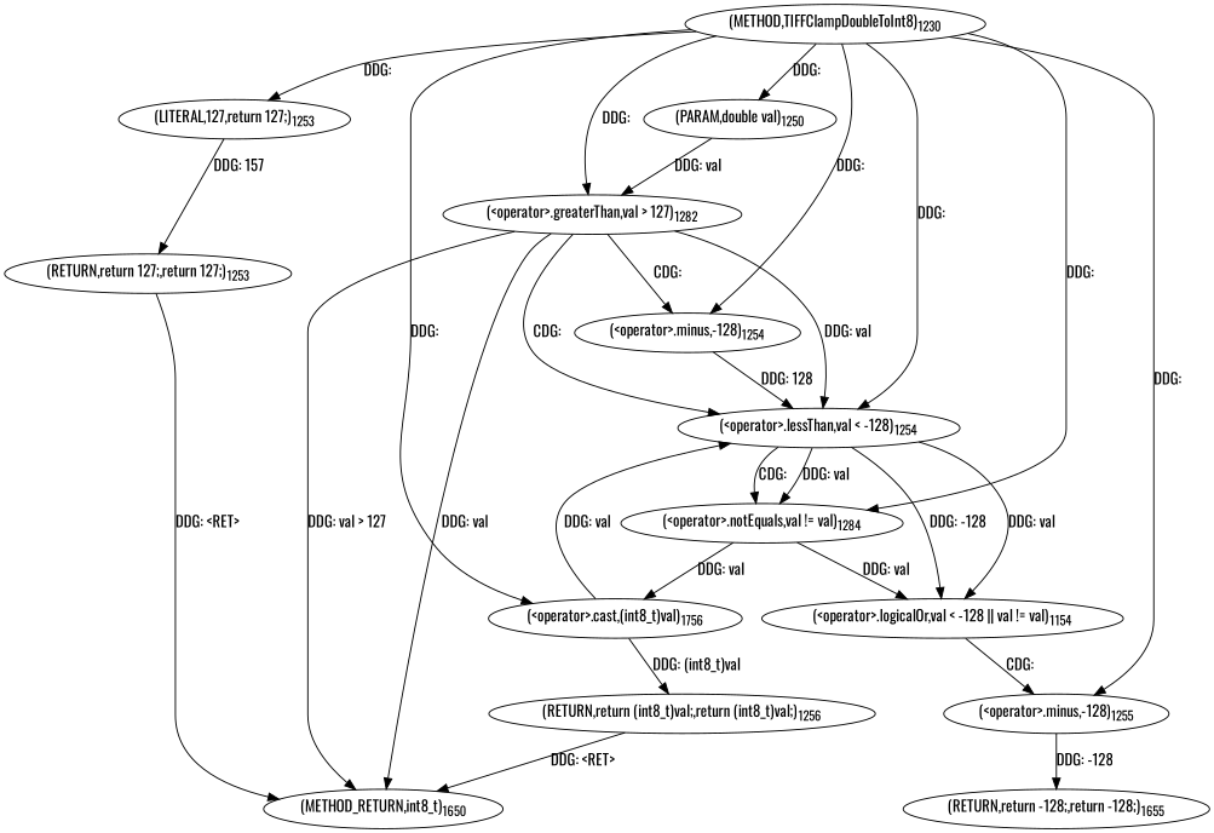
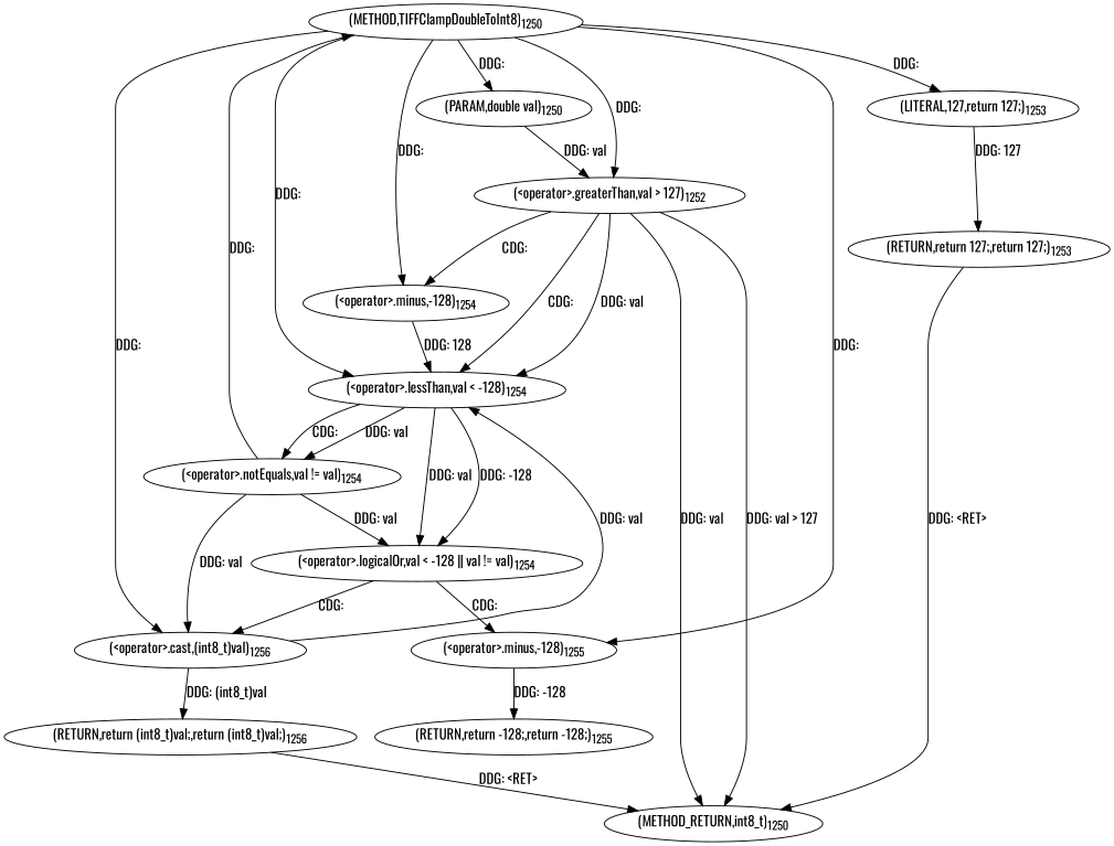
  digraph {
    fontname=Oswald
    node [fontname=Oswald]
    edge [fontname=Oswald]
-   n1 [label=<(METHOD,TIFFClampDoubleToInt8)<SUB>1230</SUB>>]
+   n1 [label=<(METHOD,TIFFClampDoubleToInt8)<SUB>1250</SUB>>]
    n2 [label=<(PARAM,double val)<SUB>1250</SUB>>]
-   n3 [label=<(&lt;operator&gt;.greaterThan,val &gt; 127)<SUB>1282</SUB>>]
-   n4 [label=<(&lt;operator&gt;.cast,(int8_t)val)<SUB>1756</SUB>>]
+   n3 [label=<(&lt;operator&gt;.greaterThan,val &gt; 127)<SUB>1252</SUB>>]
+   n4 [label=<(&lt;operator&gt;.cast,(int8_t)val)<SUB>1256</SUB>>]
    n5 [label=<(LITERAL,127,return 127;)<SUB>1253</SUB>>]
    n6 [label=<(&lt;operator&gt;.lessThan,val &lt; -128)<SUB>1254</SUB>>]
-   n7 [label=<(&lt;operator&gt;.notEquals,val != val)<SUB>1284</SUB>>]
+   n7 [label=<(&lt;operator&gt;.notEquals,val != val)<SUB>1254</SUB>>]
    n8 [label=<(&lt;operator&gt;.minus,-128)<SUB>1255</SUB>>]
    n9 [label=<(&lt;operator&gt;.minus,-128)<SUB>1254</SUB>>]
-   n10 [label=<(METHOD_RETURN,int8_t)<SUB>1650</SUB>>]
+   n10 [label=<(METHOD_RETURN,int8_t)<SUB>1250</SUB>>]
    n11 [label=<(RETURN,return (int8_t)val;,return (int8_t)val;)<SUB>1256</SUB>>]
    n12 [label=<(RETURN,return 127;,return 127;)<SUB>1253</SUB>>]
-   n13 [label=<(&lt;operator&gt;.logicalOr,val &lt; -128 || val != val)<SUB>1154</SUB>>]
-   n14 [label=<(RETURN,return -128;,return -128;)<SUB>1655</SUB>>]
+   n13 [label=<(&lt;operator&gt;.logicalOr,val &lt; -128 || val != val)<SUB>1254</SUB>>]
+   n14 [label=<(RETURN,return -128;,return -128;)<SUB>1255</SUB>>]
    n1 -> n2 [label="DDG: "]
    n1 -> n3 [label="DDG: "]
    n1 -> n4 [label="DDG: "]
    n1 -> n5 [label="DDG: "]
    n1 -> n6 [label="DDG: "]
-   n1 -> n7 [label="DDG: "]
+   n7 -> n1 [label="DDG: "]
    n1 -> n8 [label="DDG: "]
    n1 -> n9 [label="DDG: "]
    n2 -> n3 [label="DDG: val"]
    n3 -> n6 [label="DDG: val"]
    n3 -> n6 [label="CDG: "]
    n3 -> n9 [label="CDG: "]
    n3 -> n10 [label="DDG: val"]
    n3 -> n10 [label="DDG: val &gt; 127"]
    n4 -> n6 [label="DDG: val"]
    n4 -> n11 [label="DDG: (int8_t)val"]
-   n5 -> n12 [label="DDG: 157"]
+   n5 -> n12 [label="DDG: 127"]
    n6 -> n7 [label="DDG: val"]
    n6 -> n7 [label="CDG: "]
    n6 -> n13 [label="DDG: val"]
    n6 -> n13 [label="DDG: -128"]
    n7 -> n4 [label="DDG: val"]
    n7 -> n13 [label="DDG: val"]
    n8 -> n14 [label="DDG: -128"]
    n9 -> n6 [label="DDG: 128"]
    n11 -> n10 [label="DDG: &lt;RET&gt;"]
    n12 -> n10 [label="DDG: &lt;RET&gt;"]
+   n13 -> n4 [label="CDG: "]
    n13 -> n8 [label="CDG: "]
  }
